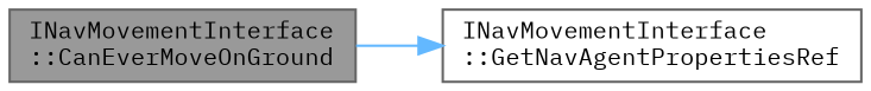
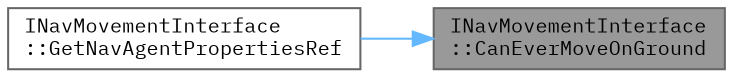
  digraph {
    rankdir=LR
    fontname="IBM Plex Mono"
    node [fontname="IBM Plex Mono" fontsize=10 shape=box style=filled]
    n1 [color=gray40 fillcolor=grey60 fontcolor=black height=0.2 label="INavMovementInterface\l::CanEverMoveOnGround" width=0.4]
    n2 [color=grey40 fillcolor=white height=0.2 label="INavMovementInterface\l::GetNavAgentPropertiesRef" width=0.4]
-   n1 -> n2 [color=steelblue1 fontname="IBM Plex Mono" fontsize=10 labelfontname=Helvetica labelfontsize=10 style=solid]
+   n2 -> n1 [color=steelblue1 fontname="IBM Plex Mono" fontsize=10 labelfontname=Helvetica labelfontsize=10 style=solid]
  }
